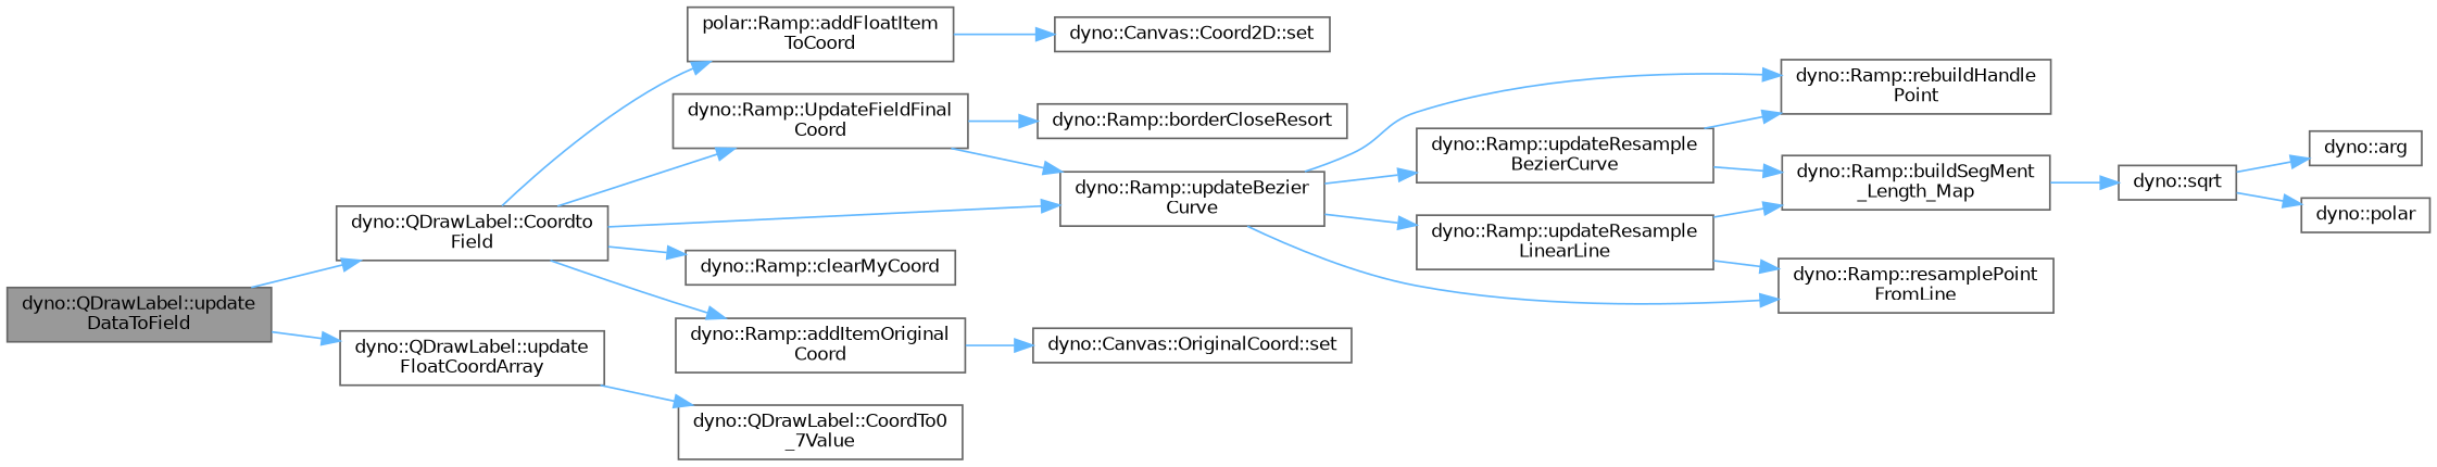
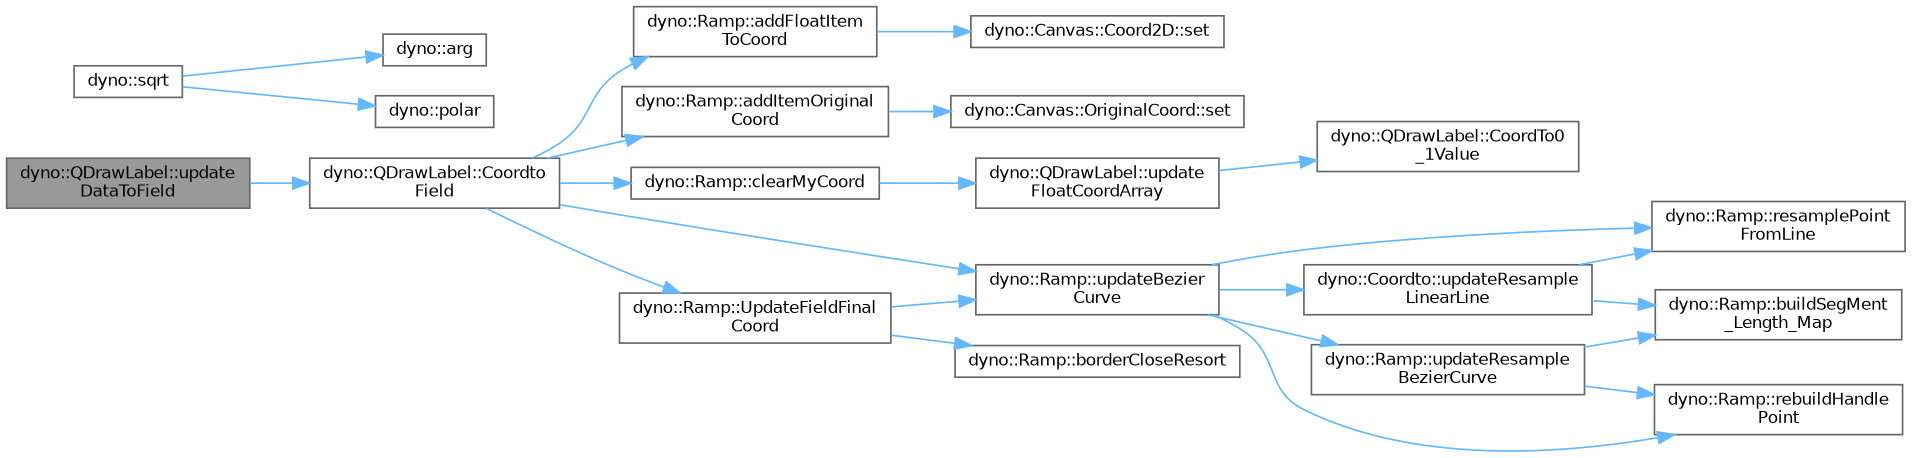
  digraph {
    rankdir=LR
    node [color=grey40 fillcolor=white fontname=Helvetica fontsize=10 shape=box style=filled]
    edge [color=steelblue1 fontname=Helvetica fontsize=10 labelfontname=Helvetica labelfontsize=10 style=solid]
    n1 [color=gray40 fillcolor=grey60 fontcolor=black height=0.2 label="dyno::QDrawLabel::update\lDataToField" width=0.4]
    n2 [height=0.2 label="dyno::QDrawLabel::Coordto\lField" width=0.4]
    n3 [height=0.2 label="dyno::QDrawLabel::update\lFloatCoordArray" width=0.4]
-   n4 [height=0.2 label="polar::Ramp::addFloatItem\lToCoord" width=0.4]
+   n4 [height=0.2 label="dyno::Ramp::addFloatItem\lToCoord" width=0.4]
    n5 [height=0.2 label="dyno::Ramp::addItemOriginal\lCoord" width=0.4]
    n6 [height=0.2 label="dyno::Ramp::clearMyCoord" width=0.4]
    n7 [height=0.2 label="dyno::Ramp::updateBezier\lCurve" width=0.4]
    n8 [height=0.2 label="dyno::Ramp::UpdateFieldFinal\lCoord" width=0.4]
-   n9 [height=0.2 label="dyno::QDrawLabel::CoordTo0\l_7Value" width=0.4]
+   n9 [height=0.2 label="dyno::QDrawLabel::CoordTo0\l_1Value" width=0.4]
    n10 [height=0.2 label="dyno::Canvas::Coord2D::set" width=0.4]
    n11 [height=0.2 label="dyno::Canvas::OriginalCoord::set" width=0.4]
    n12 [height=0.2 label="dyno::Ramp::rebuildHandle\lPoint" width=0.4]
    n13 [height=0.2 label="dyno::Ramp::resamplePoint\lFromLine" width=0.4]
    n14 [height=0.2 label="dyno::Ramp::updateResample\lBezierCurve" width=0.4]
-   n15 [height=0.2 label="dyno::Ramp::updateResample\lLinearLine" width=0.4]
+   n15 [height=0.2 label="dyno::Coordto::updateResample\lLinearLine" width=0.4]
    n16 [height=0.2 label="dyno::Ramp::borderCloseResort" width=0.4]
    n17 [height=0.2 label="dyno::Ramp::buildSegMent\l_Length_Map" width=0.4]
    n18 [height=0.2 label="dyno::sqrt" width=0.4]
    n19 [height=0.2 label="dyno::arg" width=0.4]
    n20 [height=0.2 label="dyno::polar" width=0.4]
    n1 -> n2
-   n1 -> n3
+   n6 -> n3
    n2 -> n4
    n2 -> n5
    n2 -> n6
    n2 -> n7
    n2 -> n8
    n3 -> n9
    n4 -> n10
    n5 -> n11
    n7 -> n12
    n7 -> n13
    n7 -> n14
    n7 -> n15
    n8 -> n7
    n8 -> n16
    n14 -> n12
    n14 -> n17
    n15 -> n13
    n15 -> n17
-   n17 -> n18
    n18 -> n19
    n18 -> n20
  }
